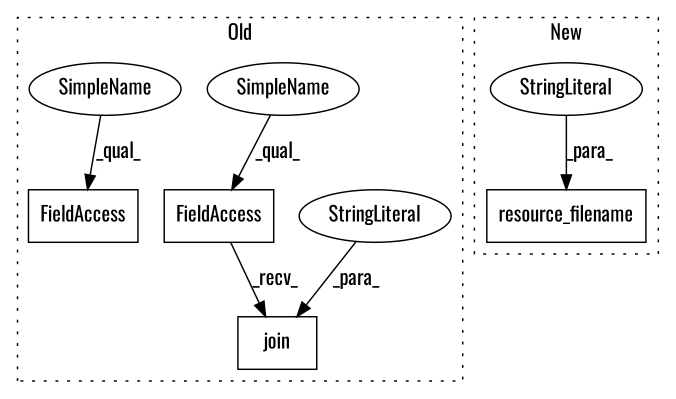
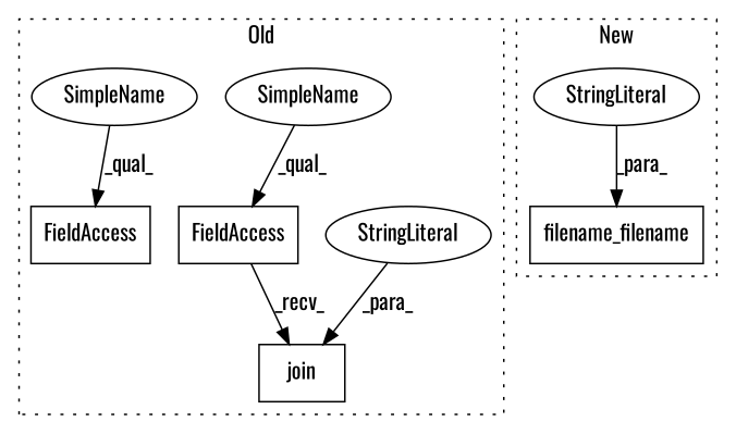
  digraph {
    fontname=Oswald
    node [a=32 l=7 s=353 shape=box fontname=Oswald]
    edge [fontname=Oswald]
    n1 [l="5,1" label=join s="361,412"]
    n2 [a=22 label=FieldAccess]
    n3 [a=45 l=19 label=StringLiteral s=393 shape=ellipse]
    n4 [a=22 label=FieldAccess s=429]
    n5 [a=42 l=2 label=SimpleName shape=ellipse]
    n6 [a=42 l=2 label=SimpleName s=429 shape=ellipse]
-   n7 [l="18,1" label=resource_filename s="321,358"]
+   n7 [l="18,1" label=filename_filename s="321,358"]
    n8 [a=45 l=19 label=StringLiteral s=339 shape=ellipse]
    subgraph cluster_1 {
      label=Old
      style=dotted
      n1
      n2
      n3
      n4
      n5
      n6
    }
    subgraph cluster_2 {
      label=New
      style=dotted
      n7
      n8
    }
    n2 -> n1 [label=_recv_]
    n3 -> n1 [label=_para_]
    n5 -> n2 [label=_qual_]
    n6 -> n4 [label=_qual_]
    n8 -> n7 [label=_para_]
  }
